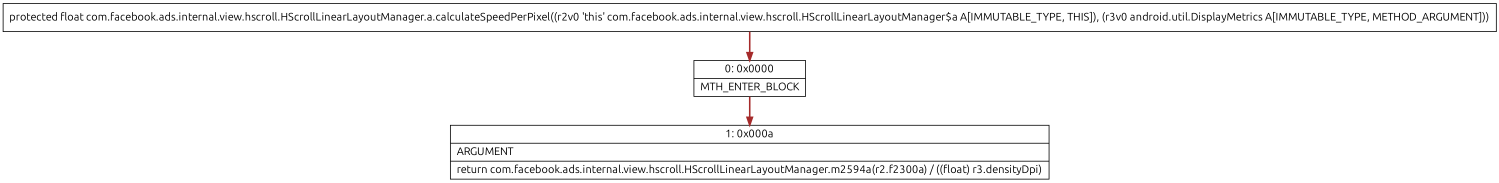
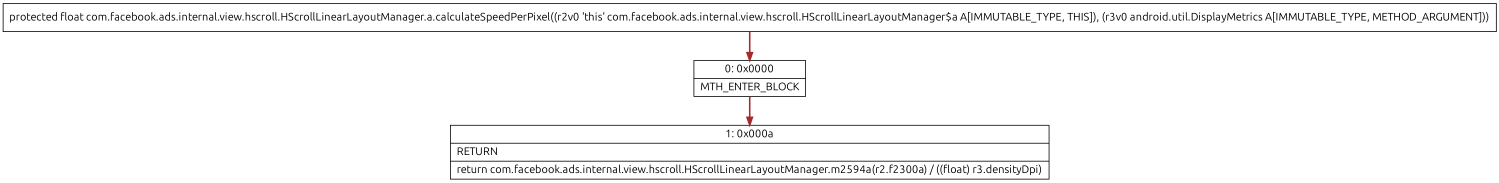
  digraph {
    fontname=Ubuntu
    node [shape=record fontname=Ubuntu]
    edge [color=brown style=bold fontname=Ubuntu]
    n1 [label="{0\:\ 0x0000|MTH_ENTER_BLOCK\l}"]
-   n2 [label="{1\:\ 0x000a|ARGUMENT\l|return com.facebook.ads.internal.view.hscroll.HScrollLinearLayoutManager.m2594a(r2.f2300a) \/ ((float) r3.densityDpi)\l}"]
+   n2 [label="{1\:\ 0x000a|RETURN\l|return com.facebook.ads.internal.view.hscroll.HScrollLinearLayoutManager.m2594a(r2.f2300a) \/ ((float) r3.densityDpi)\l}"]
    n3 [label="{protected float com.facebook.ads.internal.view.hscroll.HScrollLinearLayoutManager.a.calculateSpeedPerPixel((r2v0 'this' com.facebook.ads.internal.view.hscroll.HScrollLinearLayoutManager$a A[IMMUTABLE_TYPE, THIS]), (r3v0 android.util.DisplayMetrics A[IMMUTABLE_TYPE, METHOD_ARGUMENT])) }"]
    n1 -> n2
    n3 -> n1
  }
